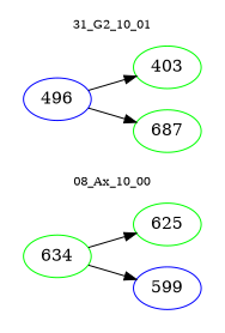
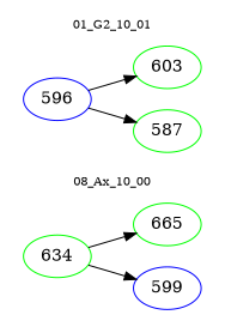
  digraph {
    rankdir=LR
    node [color=green]
    edge [color=black]
    n1 [label=634]
    n2 [color=blue label=599]
-   n3 [label=625]
-   n4 [color=blue label=496]
-   n5 [label=687]
-   n6 [label=403]
+   n3 [label=665]
+   n4 [color=blue label=596]
+   n5 [label=587]
+   n6 [label=603]
    subgraph cluster_1 {
      color=white
      fontsize=10
      label="08_Ax_10_00"
      n1
      n2
      n3
    }
    subgraph cluster_2 {
      color=white
      fontsize=10
-     label="31_G2_10_01"
+     label="01_G2_10_01"
      n4
      n5
      n6
    }
    n1 -> n2
    n1 -> n3
    n4 -> n5
    n4 -> n6
  }
